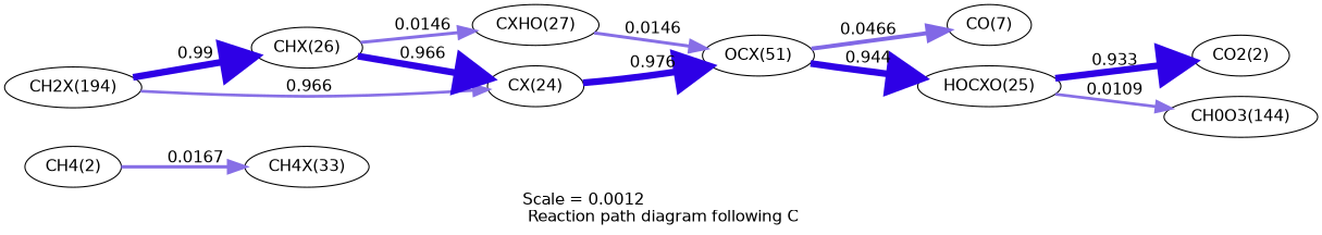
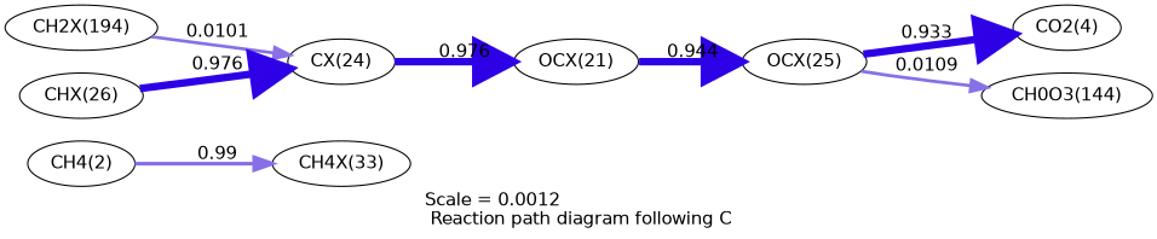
  digraph {
    fontname=Helvetica
    label="Scale = 0.0012\l Reaction path diagram following C"
    rankdir=LR
    node [fontname=Helvetica]
    edge [arrowsize=2.99 color="0.7, 0.515, 0.9" fontname=Helvetica penwidth=2.81]
    n1 [label="CH4(2)"]
    n2 [label="CH4X(33)"]
    n3 [label="CH2X(194)"]
    n4 [label="CHX(26)"]
    n5 [label="CX(24)"]
-   n6 [label="CXHO(27)"]
-   n7 [label="OCX(51)"]
-   n8 [label="CO(7)"]
-   n9 [label="HOCXO(25)"]
-   n10 [label="CO2(2)"]
+   n7 [label="OCX(21)"]
+   n9 [label="OCX(25)"]
+   n10 [label="CO2(4)"]
    n11 [label="CH0O3(144)"]
-   n1 -> n2 [arrowsize=1.45 color="0.7, 0.517, 0.9" label=" 0.0167" penwidth=2.91]
-   n3 -> n4 [arrowsize=3 color="0.7, 1.49, 0.9" label=" 0.99" penwidth=5.99]
-   n3 -> n5 [arrowsize=1.27 color="0.7, 0.51, 0.9" label=" 0.966" penwidth=2.53]
-   n4 -> n5 [color="0.7, 1.47, 0.9" label=" 0.966" penwidth=5.97]
-   n4 -> n6 [arrowsize=1.41 label=" 0.0146"]
+   n1 -> n2 [arrowsize=1.45 color="0.7, 0.517, 0.9" label=" 0.99" penwidth=2.91]
+   n3 -> n5 [arrowsize=1.27 color="0.7, 0.51, 0.9" label=" 0.0101" penwidth=2.53]
+   n4 -> n5 [color="0.7, 1.47, 0.9" label=" 0.976" penwidth=5.97]
    n5 -> n7 [color="0.7, 1.48, 0.9" label=" 0.976" penwidth=5.98]
-   n6 -> n7 [arrowsize=1.41 label=" 0.0146"]
-   n7 -> n8 [arrowsize=1.84 color="0.7, 0.547, 0.9" label=" 0.0466" penwidth=3.69]
    n7 -> n9 [arrowsize=2.98 color="0.7, 1.44, 0.9" label=" 0.944" penwidth=5.96]
    n9 -> n10 [arrowsize=2.97 color="0.7, 1.43, 0.9" label=" 0.933" penwidth=5.95]
    n9 -> n11 [arrowsize=1.29 color="0.7, 0.511, 0.9" label=" 0.0109" penwidth=2.59]
  }
